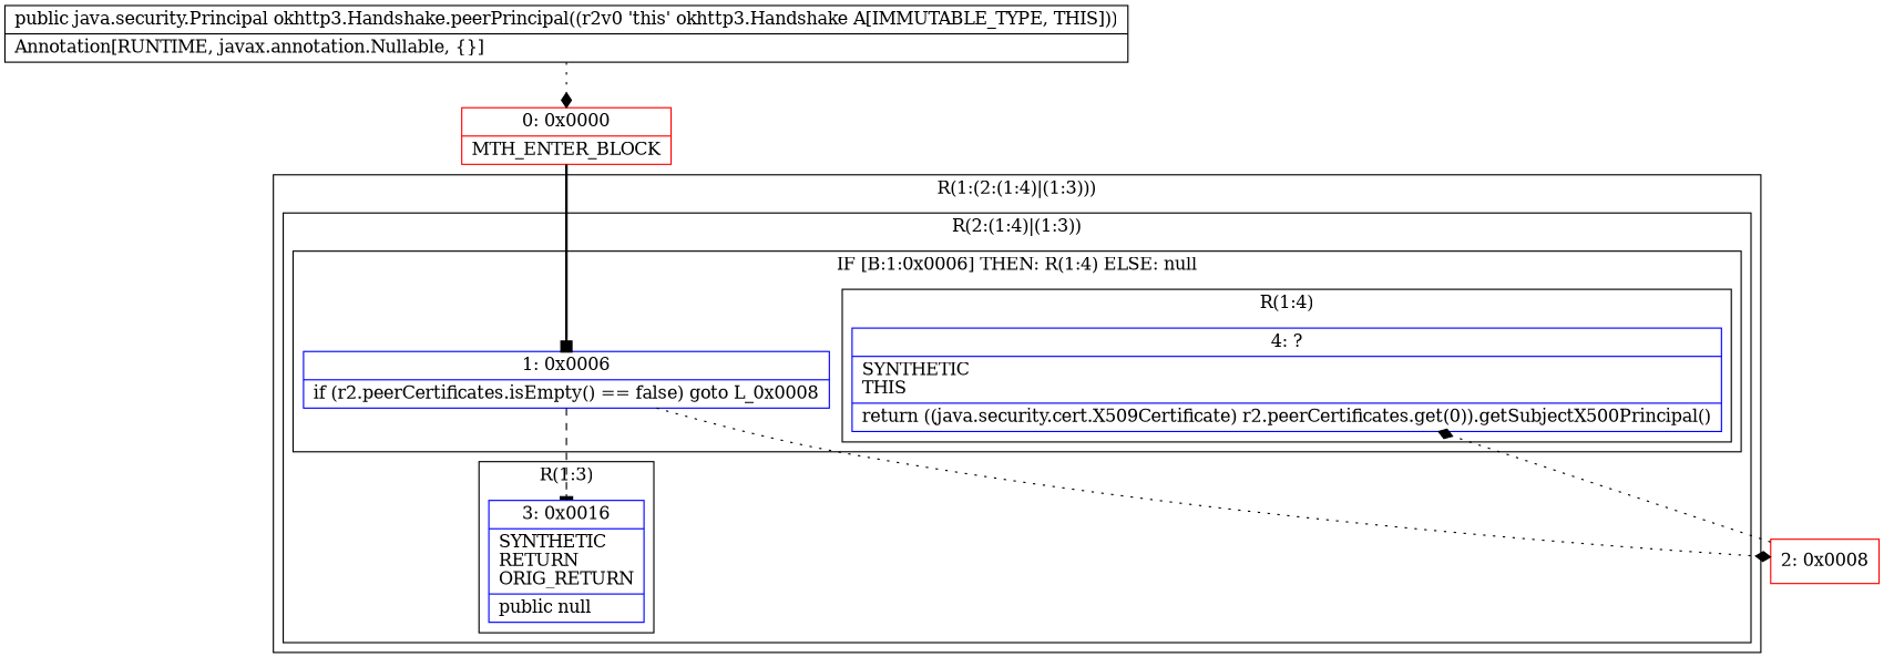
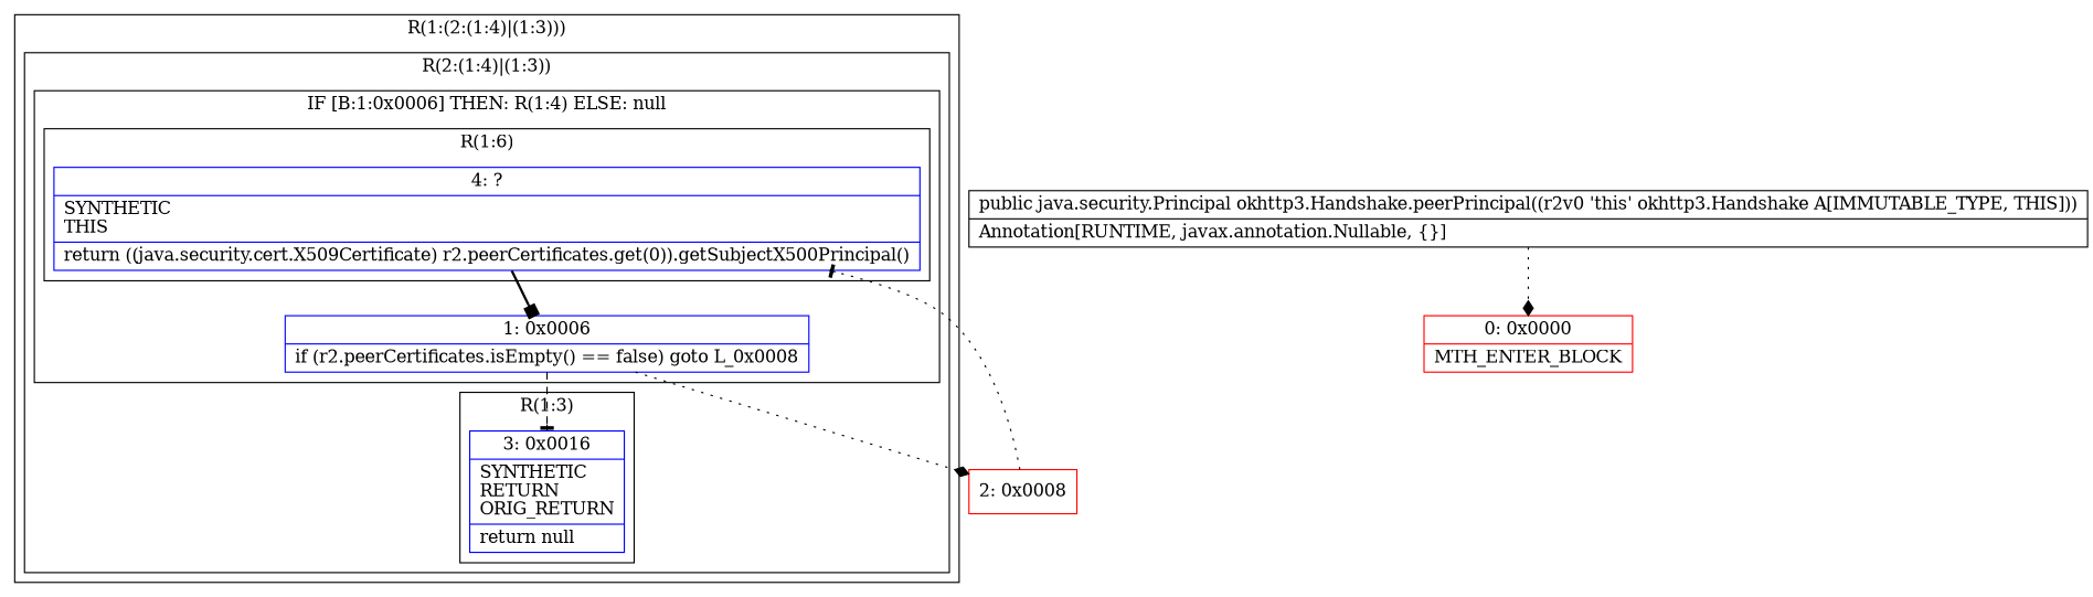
  digraph {
    node [color=blue shape=record]
    edge [arrowhead=tee style=dotted]
    n1 [label="{4\:\ ?|SYNTHETIC\lTHIS\l|return ((java.security.cert.X509Certificate) r2.peerCertificates.get(0)).getSubjectX500Principal()\l}"]
    n2 [label="{1\:\ 0x0006|if (r2.peerCertificates.isEmpty() == false) goto L_0x0008\l}"]
-   n3 [label="{3\:\ 0x0016|SYNTHETIC\lRETURN\lORIG_RETURN\l|public null\l}"]
+   n3 [label="{3\:\ 0x0016|SYNTHETIC\lRETURN\lORIG_RETURN\l|return null\l}"]
    n4 [color=red label="{2\:\ 0x0008}"]
    n5 [color=red label="{0\:\ 0x0000|MTH_ENTER_BLOCK\l}"]
    n6 [label="{public java.security.Principal okhttp3.Handshake.peerPrincipal((r2v0 'this' okhttp3.Handshake A[IMMUTABLE_TYPE, THIS]))  | Annotation[RUNTIME, javax.annotation.Nullable, \{\}]\l}" color=""]
    subgraph cluster_1 {
      label="R(1:(2:(1:4)|(1:3)))"
      subgraph cluster_2 {
        label="R(2:(1:4)|(1:3))"
        subgraph cluster_3 {
          label="IF [B:1:0x0006] THEN: R(1:4) ELSE: null"
          n2
          subgraph cluster_4 {
-           label="R(1:4)"
+           label="R(1:6)"
            n1
          }
        }
        subgraph cluster_5 {
          label="R(1:3)"
          n3
        }
      }
    }
    n2 -> n3 [style=dashed]
    n2 -> n4 [arrowhead=diamond]
-   n4 -> n1 [arrowhead=diamond]
-   n5 -> n2 [arrowhead=box style=bold]
+   n4 -> n1
+   n1 -> n2 [arrowhead=box style=bold]
    n6 -> n5 [arrowhead=diamond]
  }
